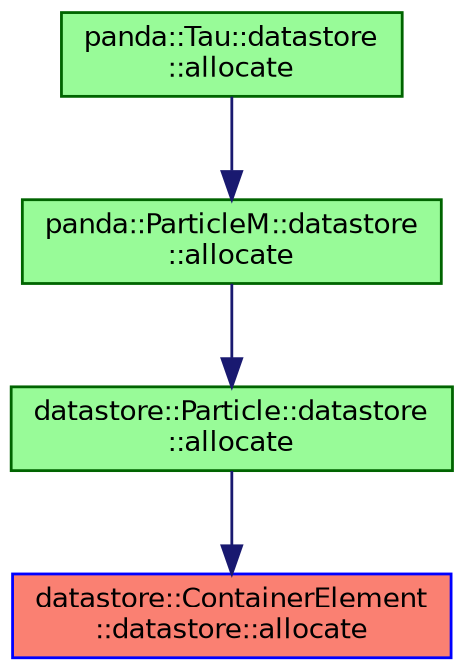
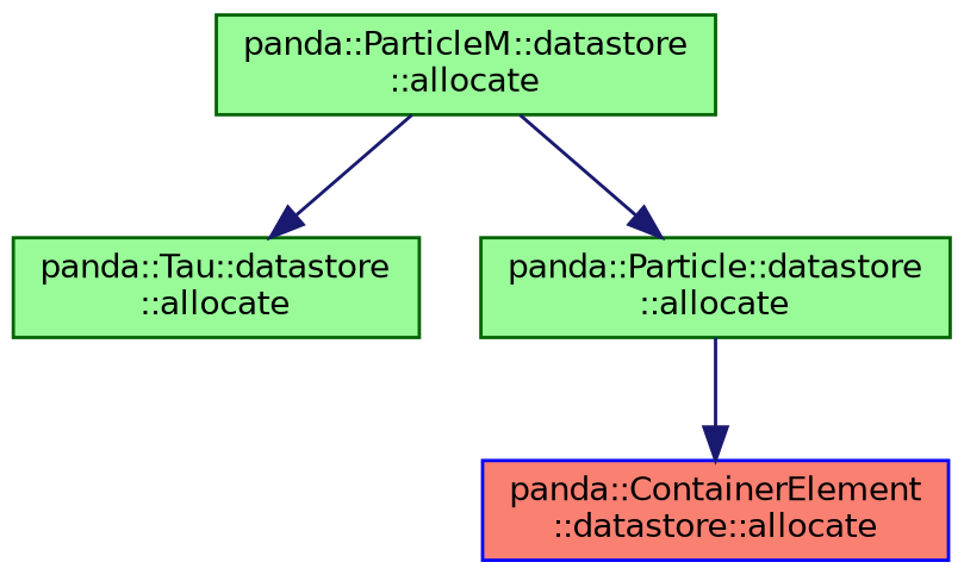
  digraph {
    rankdir=TB
    node [color=darkgreen fillcolor=palegreen fontname=Helvetica fontsize=10 shape=record style=filled]
    edge [color=midnightblue fontname=Helvetica fontsize=10 labelfontname=Helvetica labelfontsize=10 style=solid]
    n1 [fontcolor=black height=0.2 label="panda::Tau::datastore\l::allocate" width=0.4]
    n2 [height=0.2 label="panda::ParticleM::datastore\l::allocate" width=0.4]
-   n3 [height=0.2 label="datastore::Particle::datastore\l::allocate" width=0.4]
-   n4 [color=blue fillcolor=salmon height=0.2 label="datastore::ContainerElement\l::datastore::allocate" width=0.4]
-   n1 -> n2
+   n3 [height=0.2 label="panda::Particle::datastore\l::allocate" width=0.4]
+   n4 [color=blue fillcolor=salmon height=0.2 label="panda::ContainerElement\l::datastore::allocate" width=0.4]
+   n2 -> n1
    n2 -> n3
    n3 -> n4
  }
